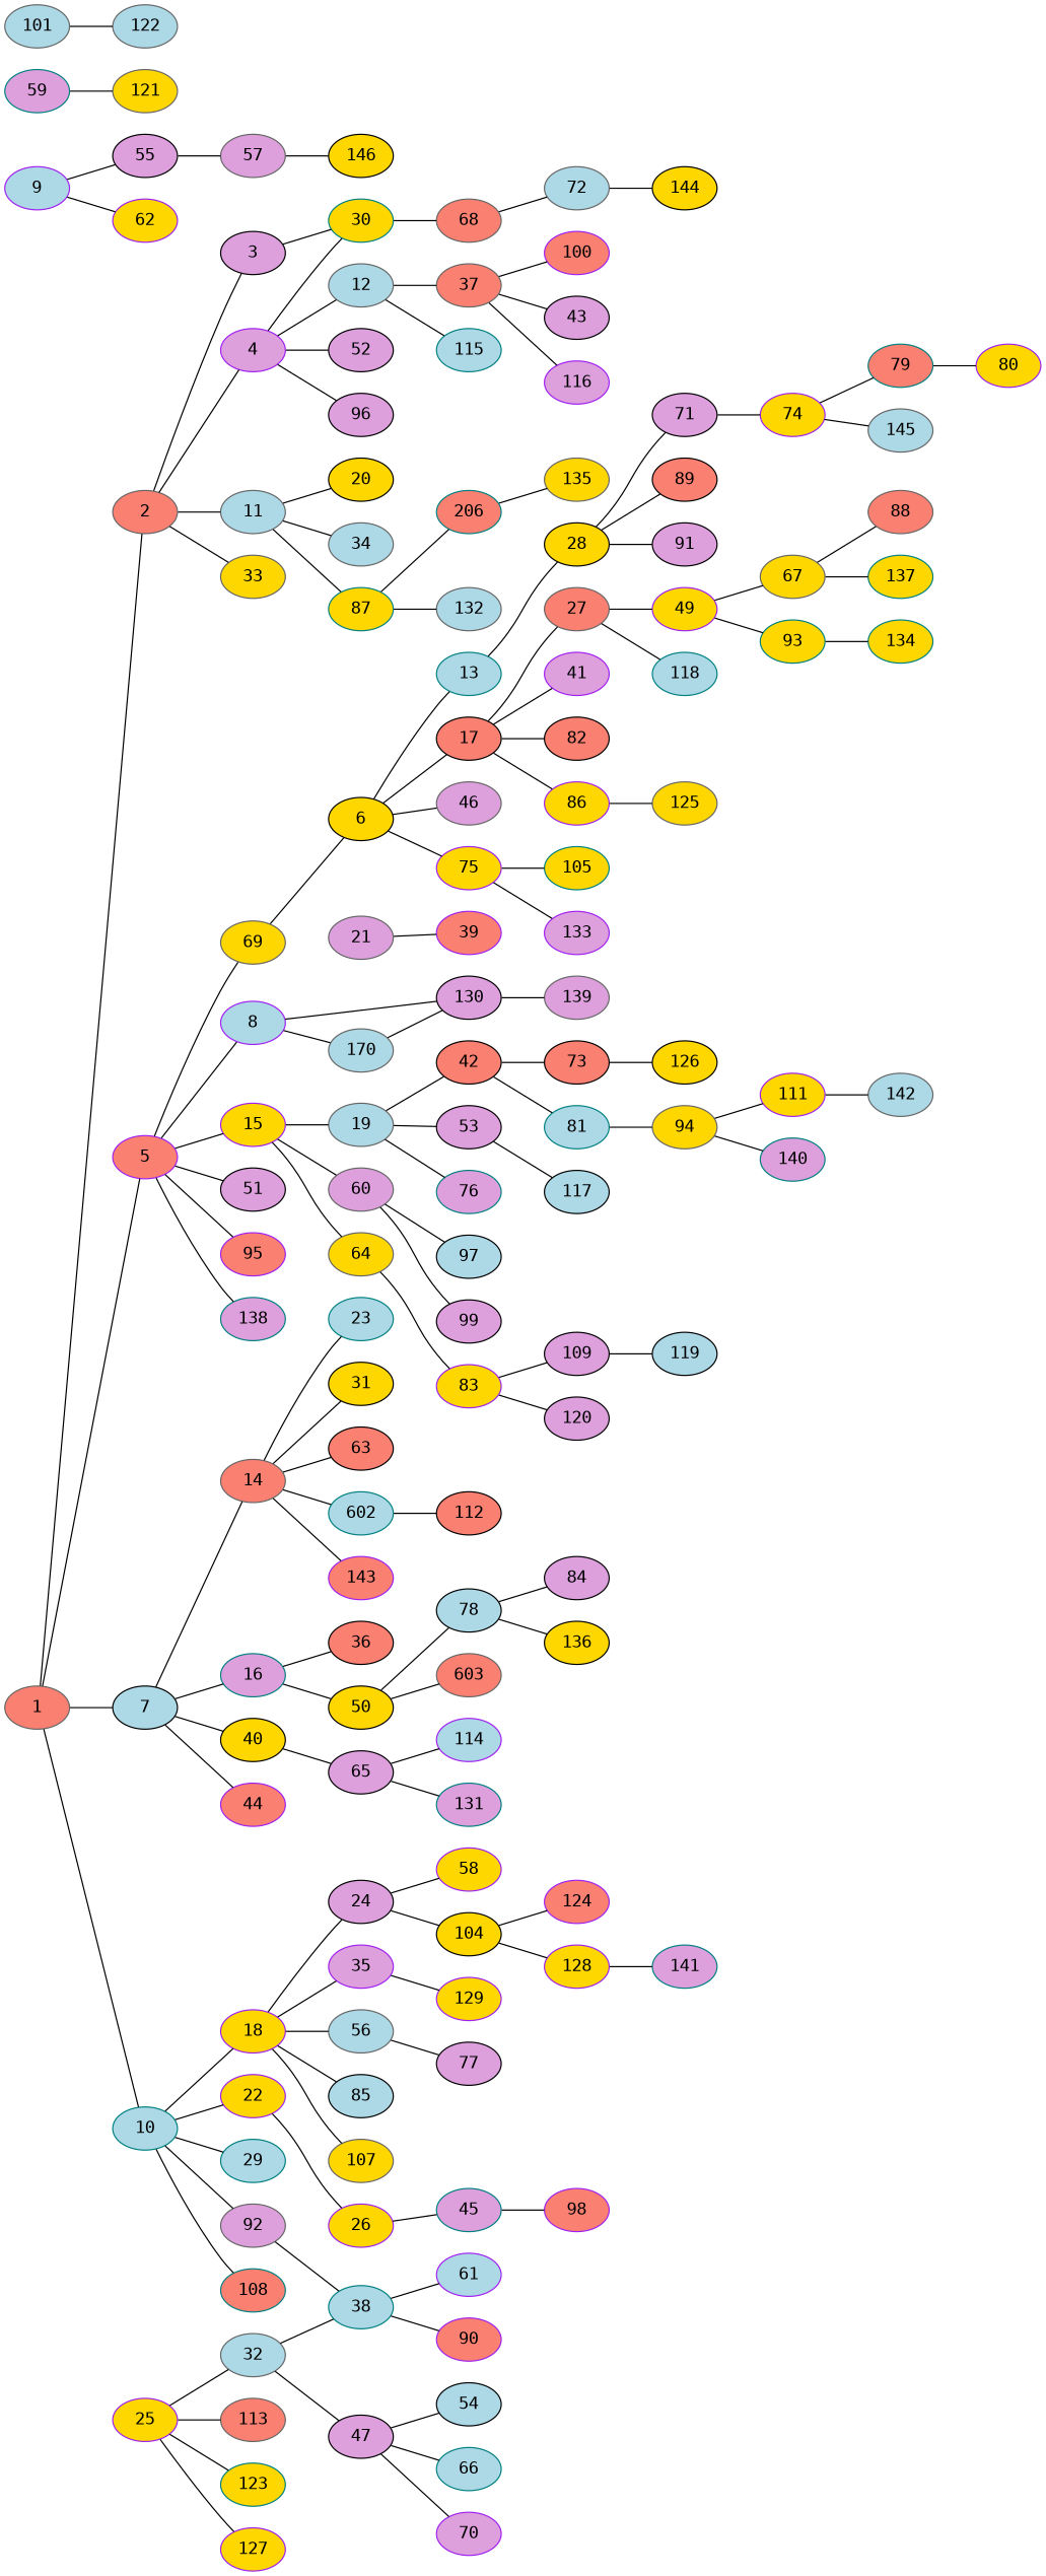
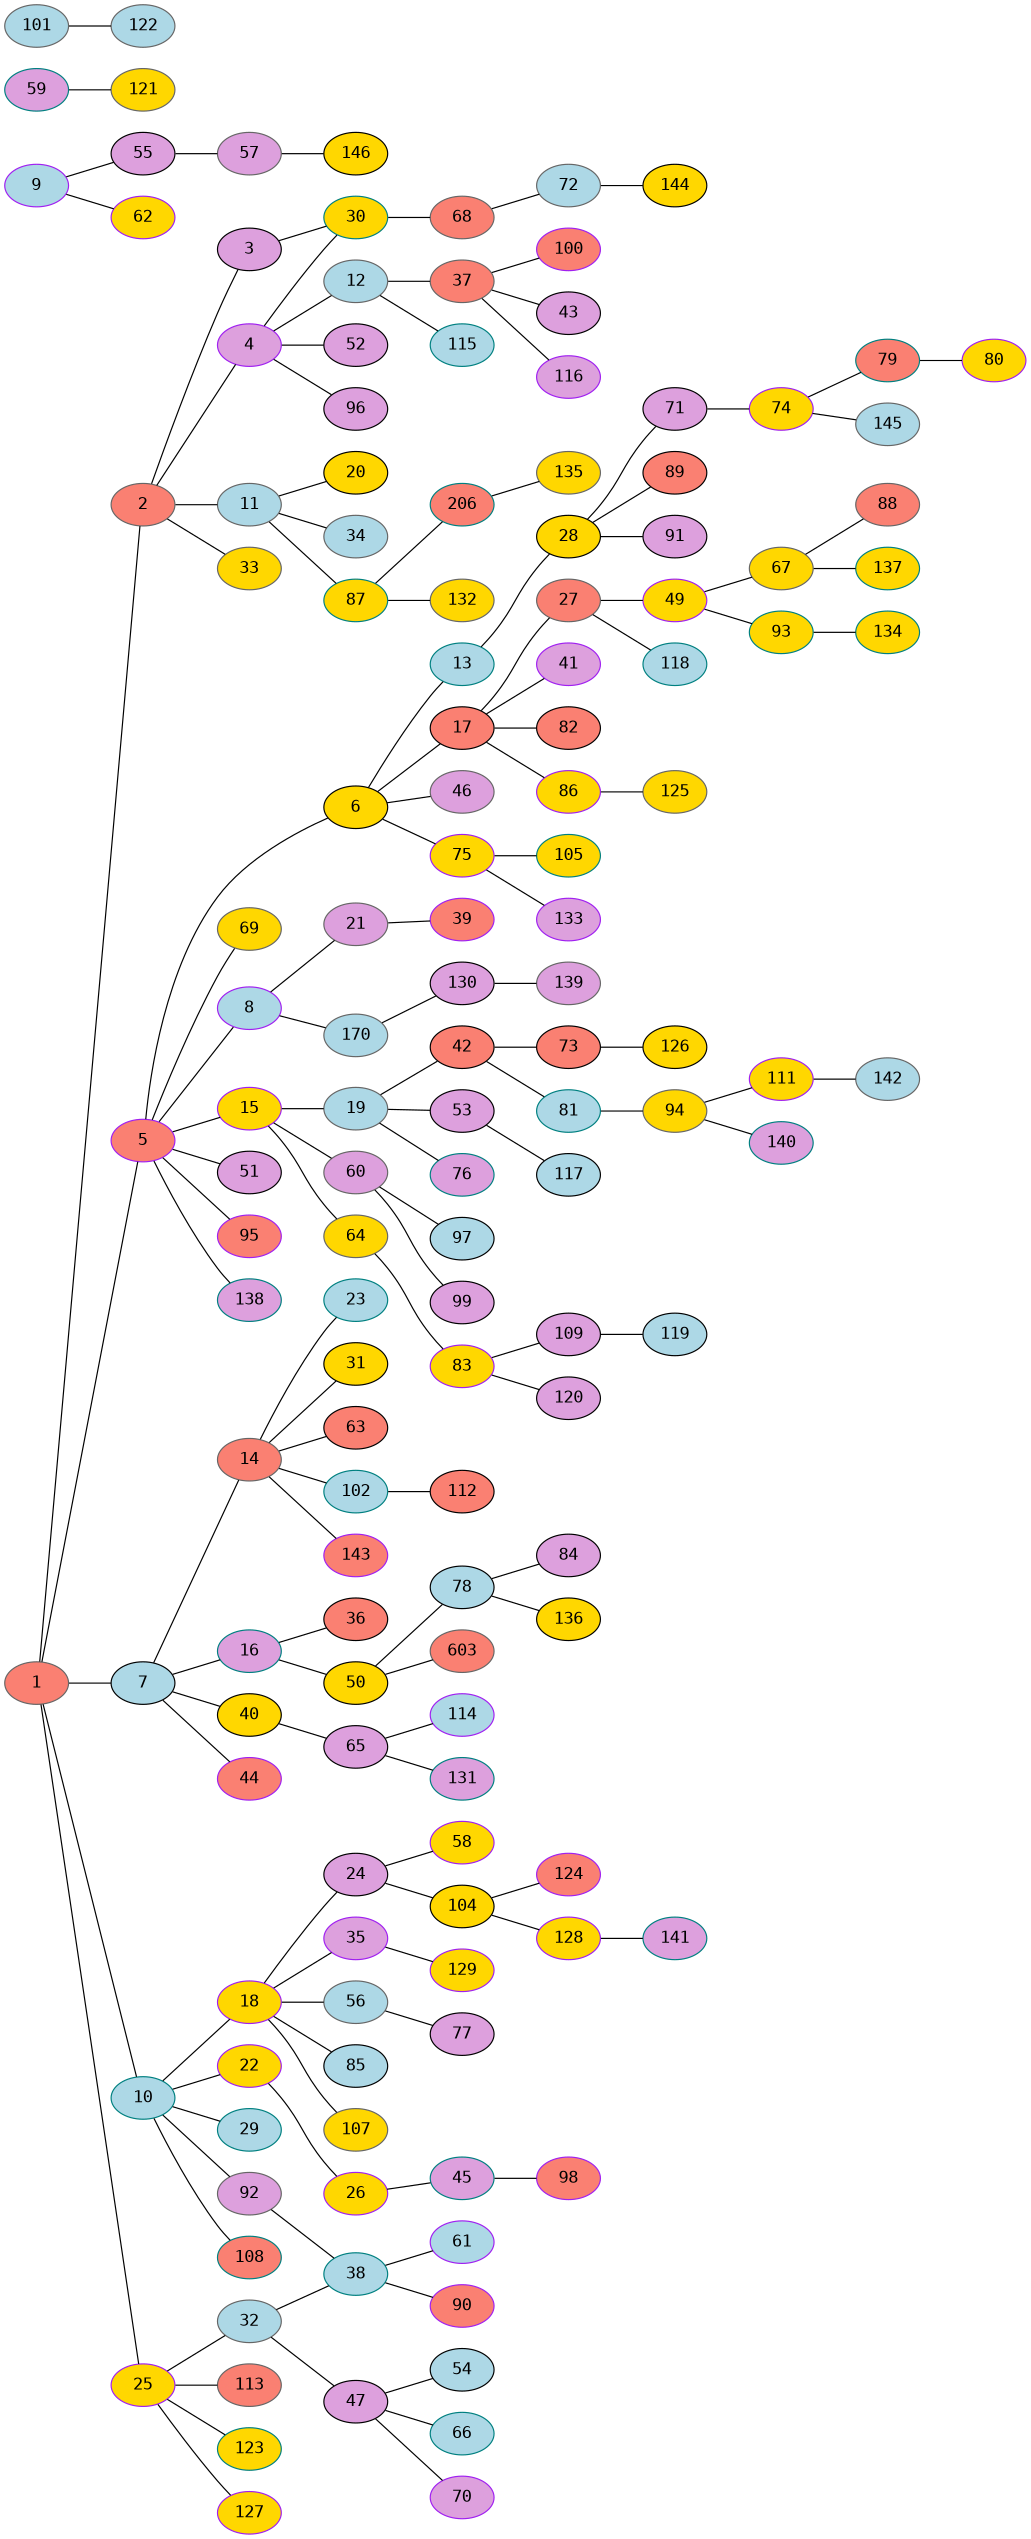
  graph {
    fontname="DejaVu Sans Mono"
    rankdir=LR
    node [color=black fillcolor=gold fontname="DejaVu Sans Mono" style=filled]
    edge [fontname="DejaVu Sans Mono"]
    1 [color=gray40 fillcolor=salmon]
    2 [color=gray40 fillcolor=salmon]
    5 [color=purple fillcolor=salmon]
    7 [fillcolor=lightblue]
    10 [color=teal fillcolor=lightblue]
    25 [color=purple]
    3 [fillcolor=plum]
    4 [color=purple fillcolor=plum]
    11 [color=gray40 fillcolor=lightblue]
    33 [color=gray40]
    6
    8 [color=purple fillcolor=lightblue]
    15 [color=purple]
    51 [fillcolor=plum]
    69 [color=gray40]
    95 [color=purple fillcolor=salmon]
    138 [color=teal fillcolor=plum]
    14 [color=gray40 fillcolor=salmon]
    16 [color=teal fillcolor=plum]
    40
    44 [color=purple fillcolor=salmon]
    18 [color=purple]
    22 [color=purple]
    29 [color=teal fillcolor=lightblue]
    92 [color=gray40 fillcolor=plum]
    108 [color=teal fillcolor=salmon]
    32 [color=gray40 fillcolor=lightblue]
    113 [color=gray40 fillcolor=salmon]
    123 [color=teal]
    127 [color=purple]
    30 [color=teal]
    12 [color=gray40 fillcolor=lightblue]
    52 [fillcolor=plum]
    96 [fillcolor=plum]
    20
    34 [color=gray40 fillcolor=lightblue]
    87 [color=teal]
    68 [color=gray40 fillcolor=salmon]
    9 [color=purple fillcolor=lightblue]
    55 [fillcolor=plum]
    62 [color=purple]
    37 [color=gray40 fillcolor=salmon]
    115 [color=teal fillcolor=lightblue]
    13 [color=teal fillcolor=lightblue]
    17 [fillcolor=salmon]
    46 [color=gray40 fillcolor=plum]
    75 [color=purple]
    21 [color=gray40 fillcolor=plum]
    n49 [color=gray40 fillcolor=lightblue label=170]
    19 [color=gray40 fillcolor=lightblue]
    60 [color=gray40 fillcolor=plum]
    64 [color=gray40]
    28
    27 [color=gray40 fillcolor=salmon]
    41 [color=purple fillcolor=plum]
    82 [fillcolor=salmon]
    86 [color=purple]
    105 [color=teal]
    133 [color=purple fillcolor=plum]
    23 [color=teal fillcolor=lightblue]
    31
    63 [fillcolor=salmon]
-   102 [color=teal fillcolor=lightblue label=602]
+   102 [color=teal fillcolor=lightblue]
    143 [color=purple fillcolor=salmon]
    36 [fillcolor=salmon]
    50
    65 [fillcolor=plum]
    39 [color=purple fillcolor=salmon]
    130 [fillcolor=plum]
    57 [color=gray40 fillcolor=plum]
    24 [fillcolor=plum]
    35 [color=purple fillcolor=plum]
    56 [color=gray40 fillcolor=lightblue]
    85 [fillcolor=lightblue]
    107 [color=gray40]
    26 [color=purple]
    38 [color=teal fillcolor=lightblue]
    n78 [color=teal fillcolor=salmon label=206]
-   132 [color=gray40 fillcolor=lightblue]
+   132 [color=gray40]
    100 [color=purple fillcolor=salmon]
    43 [fillcolor=plum]
    116 [color=purple fillcolor=plum]
    71 [fillcolor=plum]
    89 [fillcolor=salmon]
    91 [fillcolor=plum]
    112 [fillcolor=salmon]
    42 [fillcolor=salmon]
    53 [fillcolor=plum]
    76 [color=teal fillcolor=plum]
    97 [fillcolor=lightblue]
    99 [fillcolor=plum]
    83 [color=purple]
    78 [fillcolor=lightblue]
    n94 [color=gray40 fillcolor=salmon label=603]
    49 [color=purple]
    118 [color=teal fillcolor=lightblue]
    125 [color=gray40]
    58 [color=purple]
    104
    129 [color=purple]
    77 [fillcolor=plum]
    73 [fillcolor=salmon]
    81 [color=teal fillcolor=lightblue]
    117 [fillcolor=lightblue]
    59 [color=teal fillcolor=plum]
    121 [color=gray40]
    45 [color=teal fillcolor=plum]
    124 [color=purple fillcolor=salmon]
    128 [color=purple]
    47 [fillcolor=plum]
    98 [color=purple fillcolor=salmon]
    67 [color=gray40]
    93 [color=teal]
    74 [color=purple]
    72 [color=gray40 fillcolor=lightblue]
    61 [color=purple fillcolor=lightblue]
    90 [color=purple fillcolor=salmon]
    54 [fillcolor=lightblue]
    66 [color=teal fillcolor=lightblue]
    70 [color=purple fillcolor=plum]
    114 [color=purple fillcolor=lightblue]
    131 [color=teal fillcolor=plum]
    126
    94 [color=gray40]
    88 [color=gray40 fillcolor=salmon]
    137 [color=teal]
    134 [color=teal]
    84 [fillcolor=plum]
    136
    146
    109 [fillcolor=plum]
    120 [fillcolor=plum]
    144
    79 [color=teal fillcolor=salmon]
    145 [color=gray40 fillcolor=lightblue]
    80 [color=purple]
    111 [color=purple]
    140 [color=teal fillcolor=plum]
    119 [fillcolor=lightblue]
    135 [color=gray40]
    101 [color=gray40 fillcolor=lightblue]
    122 [color=gray40 fillcolor=lightblue]
    142 [color=gray40 fillcolor=lightblue]
    141 [color=teal fillcolor=plum]
    139 [color=gray40 fillcolor=plum]
    1 -- 2
    1 -- 5
    1 -- 7
    1 -- 10
+   1 -- 25
    2 -- 3
    2 -- 4
    2 -- 11
    2 -- 33
-   69 -- 6
+   5 -- 6
    5 -- 8
    5 -- 15
    5 -- 51
    5 -- 69
    5 -- 95
    5 -- 138
    7 -- 14
    7 -- 16
    7 -- 40
    7 -- 44
    10 -- 18
    10 -- 22
    10 -- 29
    10 -- 92
    10 -- 108
    25 -- 32
    25 -- 113
    25 -- 123
    25 -- 127
    3 -- 30
    4 -- 30
    4 -- 12
    4 -- 52
    4 -- 96
    11 -- 20
    11 -- 34
    11 -- 87
    6 -- 13
    6 -- 17
    6 -- 46
    6 -- 75
-   8 -- 130
+   8 -- 21
    8 -- n49
    15 -- 19
    15 -- 60
    15 -- 64
    14 -- 23
    14 -- 31
    14 -- 63
    14 -- 102
    14 -- 143
    16 -- 36
    16 -- 50
    40 -- 65
    18 -- 24
    18 -- 35
    18 -- 56
    18 -- 85
    18 -- 107
    22 -- 26
    92 -- 38
    32 -- 38
    32 -- 47
    30 -- 68
    12 -- 37
    12 -- 115
    87 -- n78
    87 -- 132
    68 -- 72
    9 -- 55
    9 -- 62
    55 -- 57
    37 -- 100
    37 -- 43
    37 -- 116
    13 -- 28
    17 -- 27
    17 -- 41
    17 -- 82
    17 -- 86
    75 -- 105
    75 -- 133
    21 -- 39
    n49 -- 130
    19 -- 42
    19 -- 53
    19 -- 76
    60 -- 97
    60 -- 99
    64 -- 83
    28 -- 71
    28 -- 89
    28 -- 91
    27 -- 49
    27 -- 118
    86 -- 125
    102 -- 112
    50 -- 78
    50 -- n94
    65 -- 114
    65 -- 131
    130 -- 139
    57 -- 146
    24 -- 58
    24 -- 104
    35 -- 129
    56 -- 77
    26 -- 45
    38 -- 61
    38 -- 90
    n78 -- 135
    71 -- 74
    42 -- 73
    42 -- 81
    53 -- 117
    83 -- 109
    83 -- 120
    78 -- 84
    78 -- 136
    49 -- 67
    49 -- 93
    104 -- 124
    104 -- 128
    73 -- 126
    81 -- 94
    59 -- 121
    45 -- 98
    128 -- 141
    47 -- 54
    47 -- 66
    47 -- 70
    67 -- 88
    67 -- 137
    93 -- 134
    74 -- 79
    74 -- 145
    72 -- 144
    94 -- 111
    94 -- 140
    109 -- 119
    79 -- 80
    111 -- 142
    101 -- 122
  }
